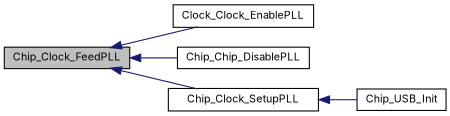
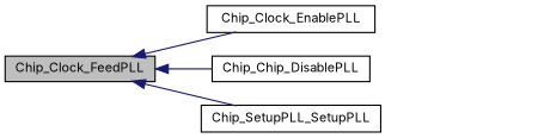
  digraph {
    fontname=Inter
    rankdir=LR
    node [color=black fillcolor=white fontname=Inter fontsize=10 shape=record style=filled]
    edge [color=midnightblue dir=back fontname=Inter fontsize=10 labelfontname=FreeSans labelfontsize=10 style=solid]
    n1 [fillcolor=grey75 fontcolor=black height=0.2 label=Chip_Clock_FeedPLL width=0.4]
-   n2 [height=0.2 label=Clock_Clock_EnablePLL width=0.4]
+   n2 [height=0.2 label=Chip_Clock_EnablePLL width=0.4]
    n3 [height=0.2 label=Chip_Chip_DisablePLL width=0.4]
-   n4 [height=0.2 label=Chip_Clock_SetupPLL width=0.4]
-   n5 [height=0.2 label=Chip_USB_Init width=0.4]
+   n4 [height=0.2 label=Chip_SetupPLL_SetupPLL width=0.4]
    n1 -> n2
    n1 -> n3
    n1 -> n4
-   n4 -> n5
  }
